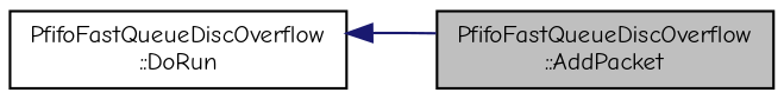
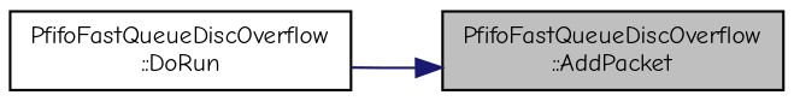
  digraph {
    rankdir=RL
    fontname="Comic Neue"
    node [color=black fontname="Comic Neue" fontsize=10 shape=record style=filled]
    n1 [fillcolor=grey75 fontcolor=black height=0.2 label="PfifoFastQueueDiscOverflow\l::AddPacket" width=0.4]
    n2 [fillcolor=white height=0.2 label="PfifoFastQueueDiscOverflow\l::DoRun" width=0.4]
-   n2 -> n1 [color=midnightblue dir=back fontname="Comic Neue" fontsize=10 labelfontname=Helvetica labelfontsize=10 style=solid]
+   n1 -> n2 [color=midnightblue dir=back fontname="Comic Neue" fontsize=10 labelfontname=Helvetica labelfontsize=10 style=solid]
  }
